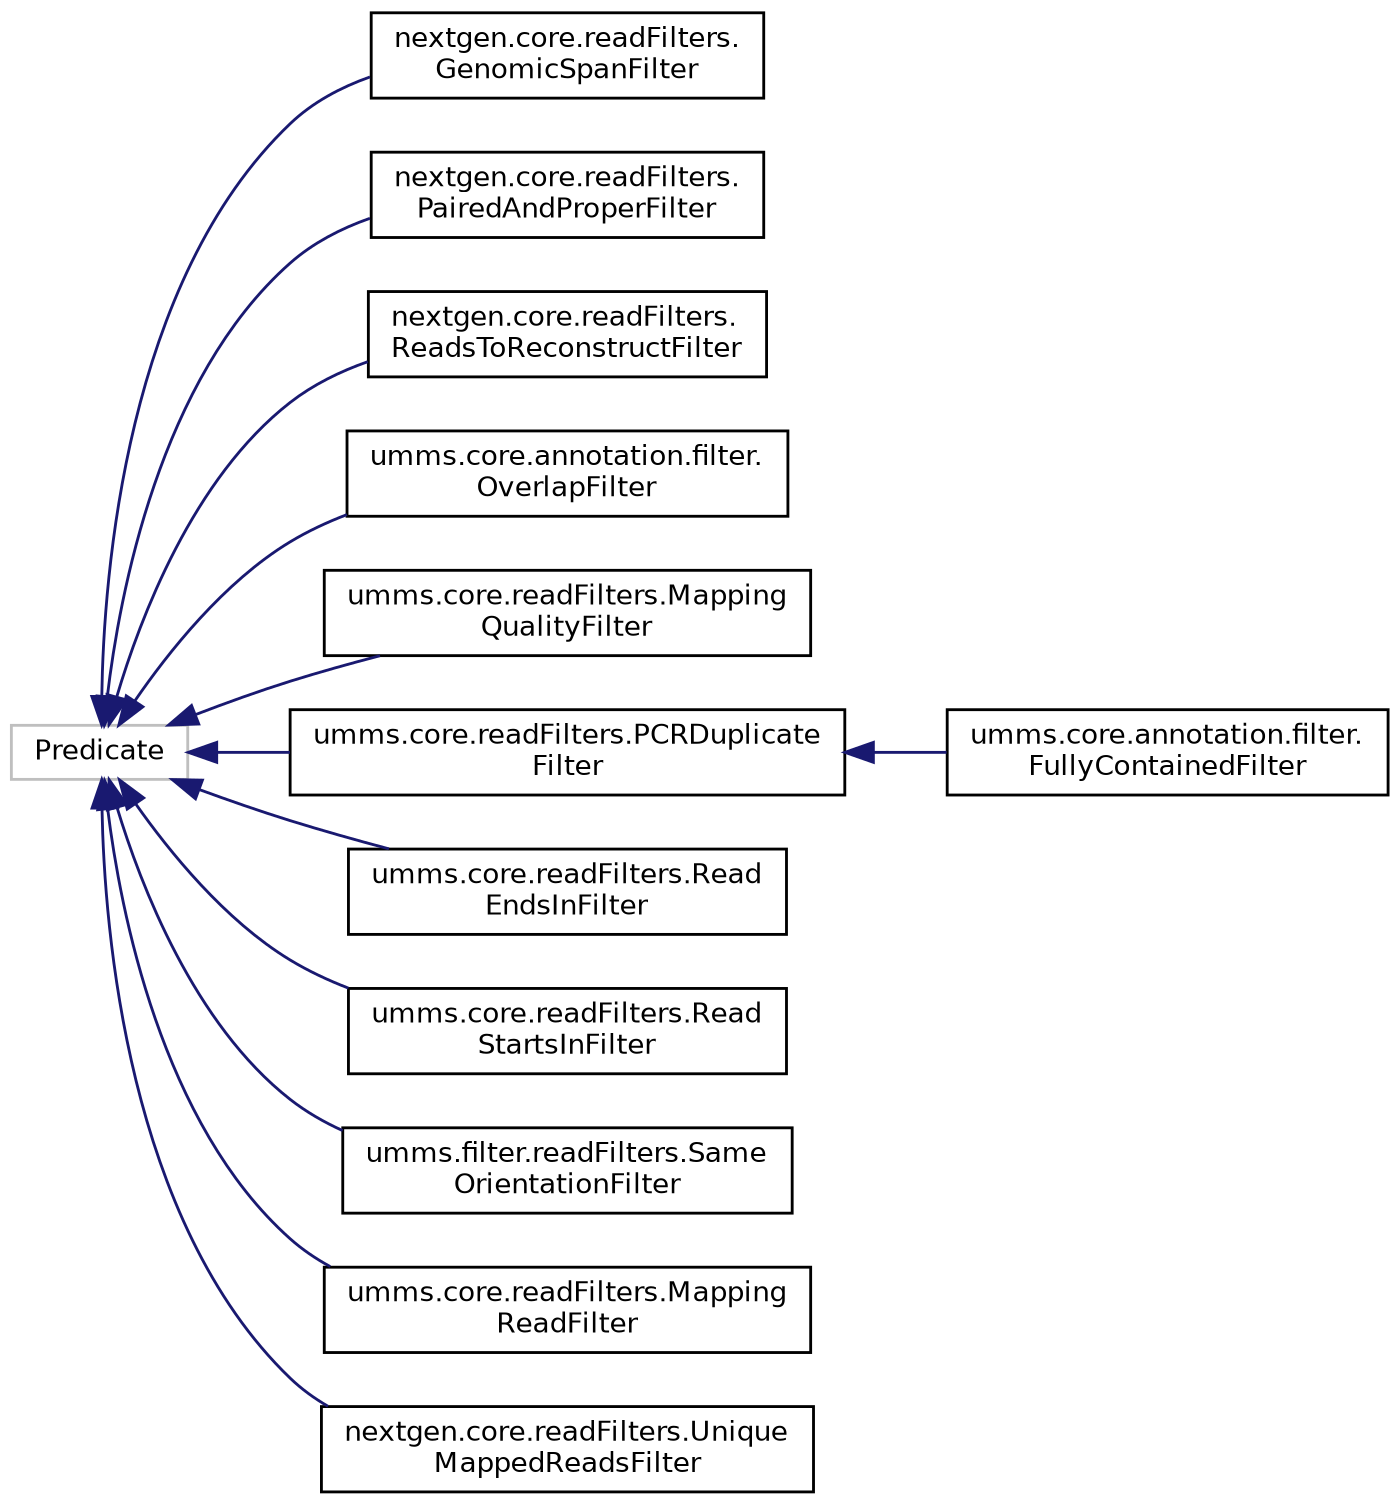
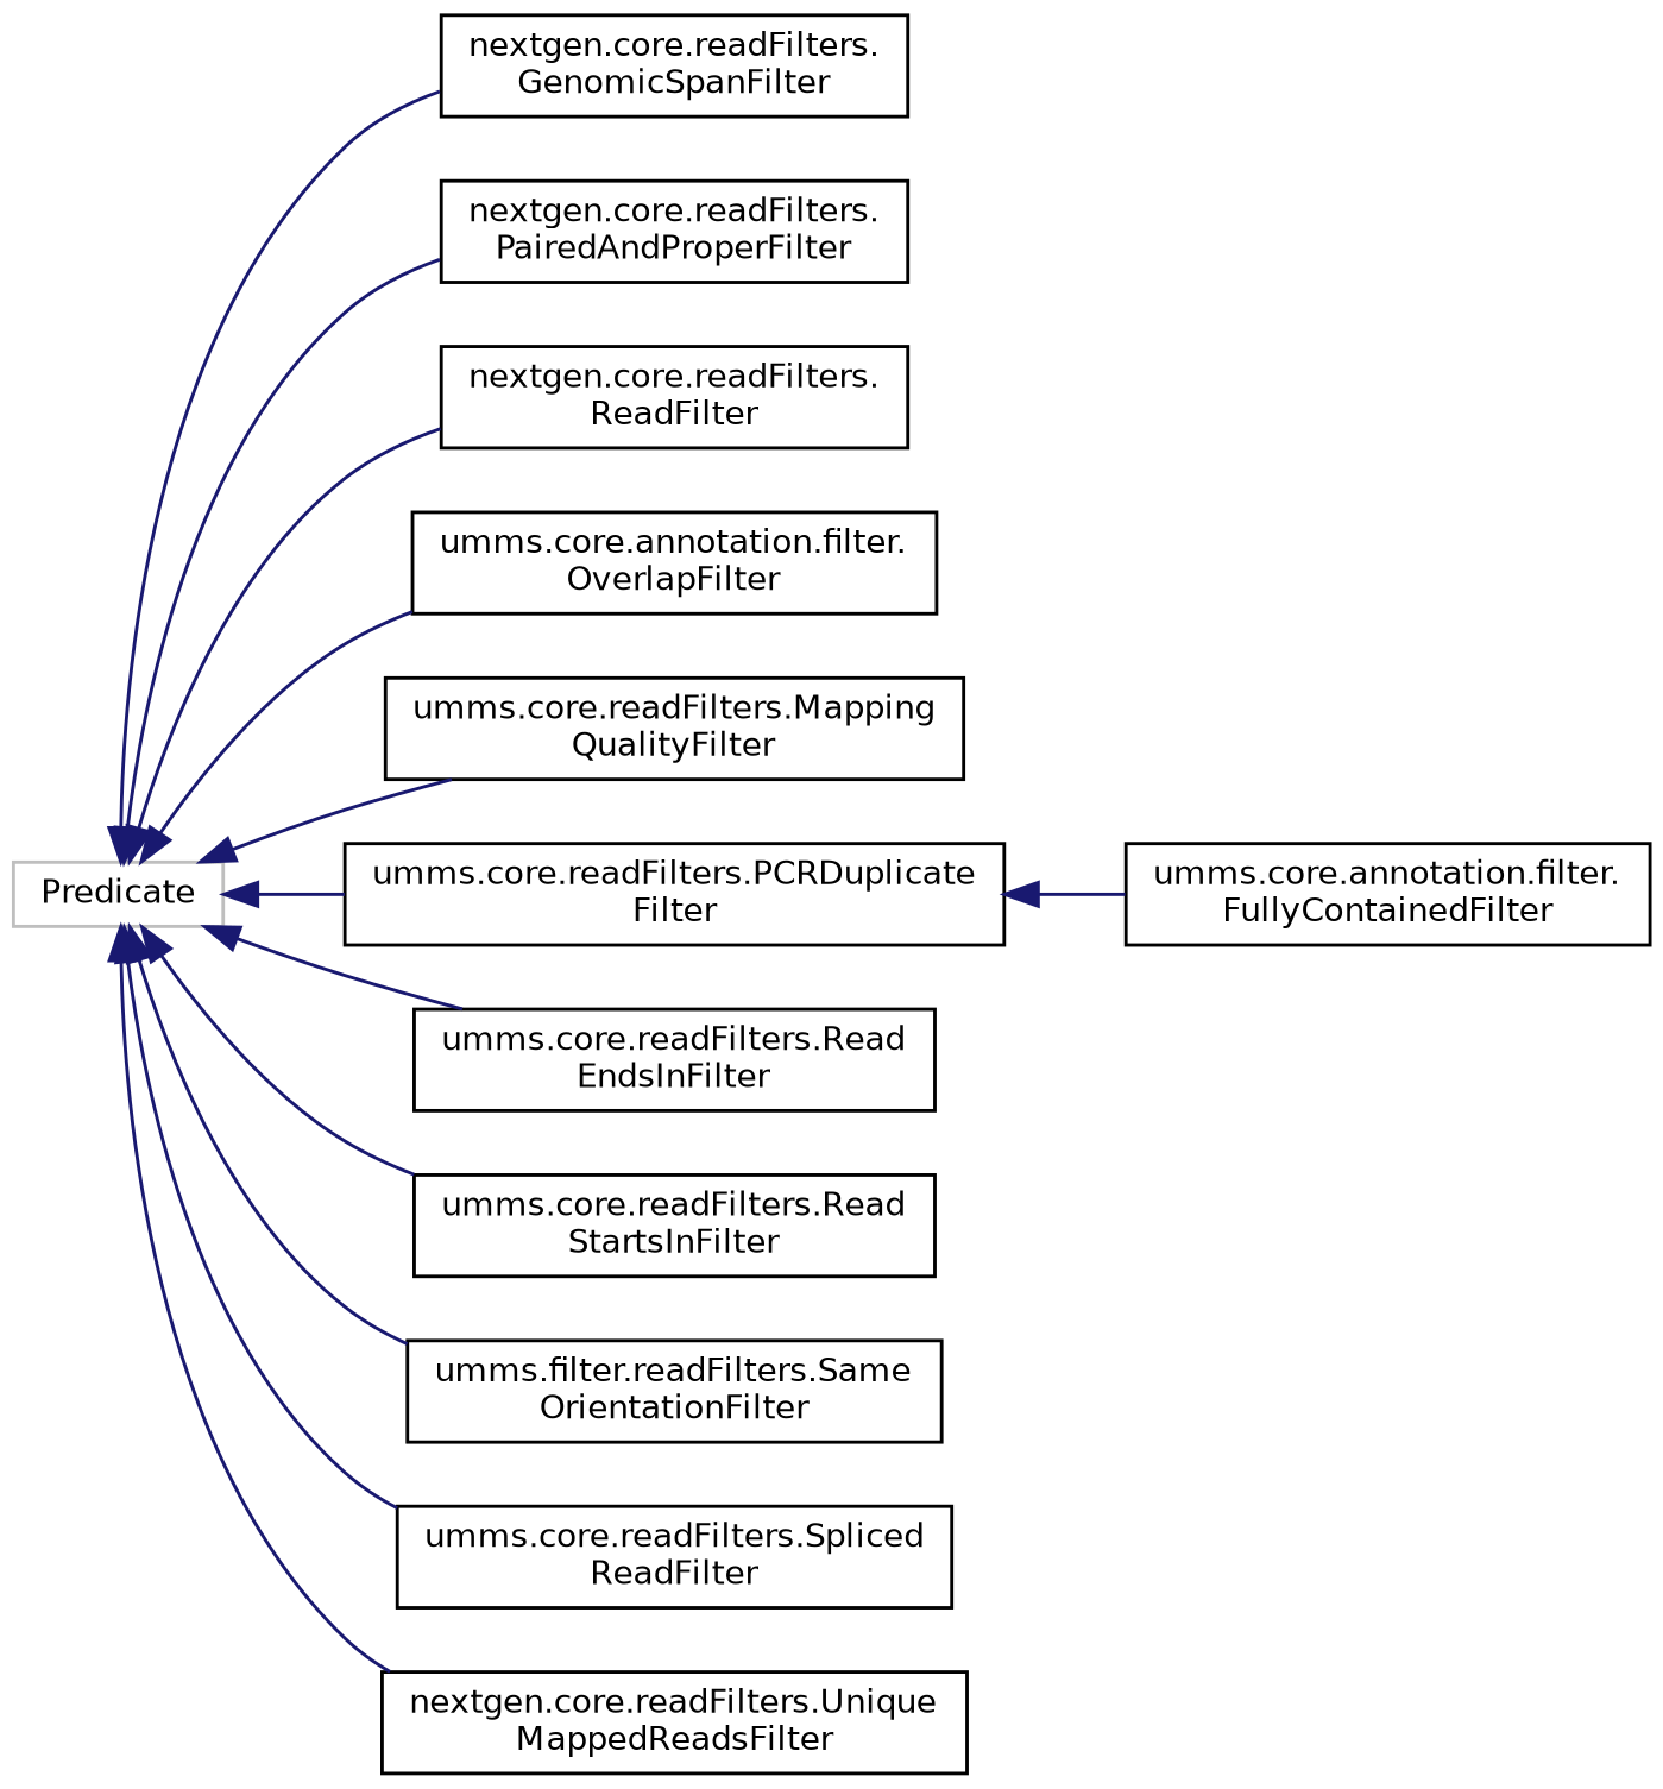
  digraph {
    fontname="DejaVu Sans"
    rankdir=LR
    node [color=black fillcolor=white fontname="DejaVu Sans" fontsize=10 shape=record style=filled]
    edge [color=midnightblue dir=back fontname="DejaVu Sans" fontsize=10 labelfontname=Helvetica labelfontsize=10 style=solid]
    n1 [color=grey75 height=0.2 label=Predicate width=0.4]
    n2 [height=0.2 label="nextgen.core.readFilters.\lGenomicSpanFilter" width=0.4]
    n3 [height=0.2 label="nextgen.core.readFilters.\lPairedAndProperFilter" width=0.4]
-   n4 [height=0.2 label="nextgen.core.readFilters.\lReadsToReconstructFilter" width=0.4]
+   n4 [height=0.2 label="nextgen.core.readFilters.\lReadFilter" width=0.4]
    n5 [height=0.2 label="umms.core.annotation.filter.\lOverlapFilter" width=0.4]
    n6 [height=0.2 label="umms.core.readFilters.Mapping\lQualityFilter" width=0.4]
    n7 [height=0.2 label="umms.core.readFilters.PCRDuplicate\lFilter" width=0.4]
    n8 [height=0.2 label="umms.core.readFilters.Read\lEndsInFilter" width=0.4]
    n9 [height=0.2 label="umms.core.readFilters.Read\lStartsInFilter" width=0.4]
    n10 [height=0.2 label="umms.filter.readFilters.Same\lOrientationFilter" width=0.4]
-   n11 [height=0.2 label="umms.core.readFilters.Mapping\lReadFilter" width=0.4]
+   n11 [height=0.2 label="umms.core.readFilters.Spliced\lReadFilter" width=0.4]
    n12 [height=0.2 label="nextgen.core.readFilters.Unique\lMappedReadsFilter" width=0.4]
    n13 [height=0.2 label="umms.core.annotation.filter.\lFullyContainedFilter" width=0.4]
    n1 -> n2
    n1 -> n3
    n1 -> n4
    n1 -> n5
    n1 -> n6
    n1 -> n7
    n1 -> n8
    n1 -> n9
    n1 -> n10
    n1 -> n11
    n1 -> n12
    n7 -> n13
  }
